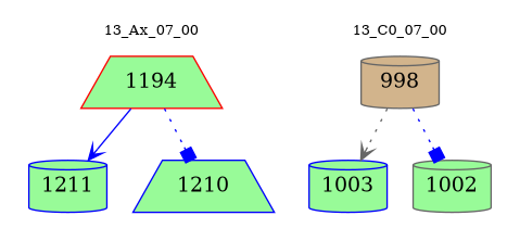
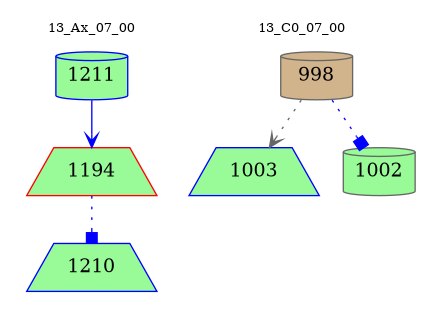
  digraph {
    node [color=blue fillcolor=palegreen shape=cylinder style=filled]
    edge [arrowhead=vee color=blue style=dotted]
    n1 [color=red label=1194 shape=trapezium]
    n2 [label=1211]
    n3 [label=1210 shape=trapezium]
    n4 [color=gray40 fillcolor=tan label=998]
-   n5 [label=1003]
+   n5 [label=1003 shape=trapezium]
    n6 [color=gray40 label=1002]
    subgraph cluster_1 {
      color=white
      fontsize=10
      label="13_Ax_07_00"
      n1
      n2
      n3
    }
    subgraph cluster_2 {
      color=white
      fontsize=10
      label="13_C0_07_00"
      n4
      n5
      n6
    }
-   n1 -> n2 [style=solid]
+   n2 -> n1 [style=solid]
    n1 -> n3 [arrowhead=box]
    n4 -> n5 [color=gray40]
    n4 -> n6 [arrowhead=box]
  }
